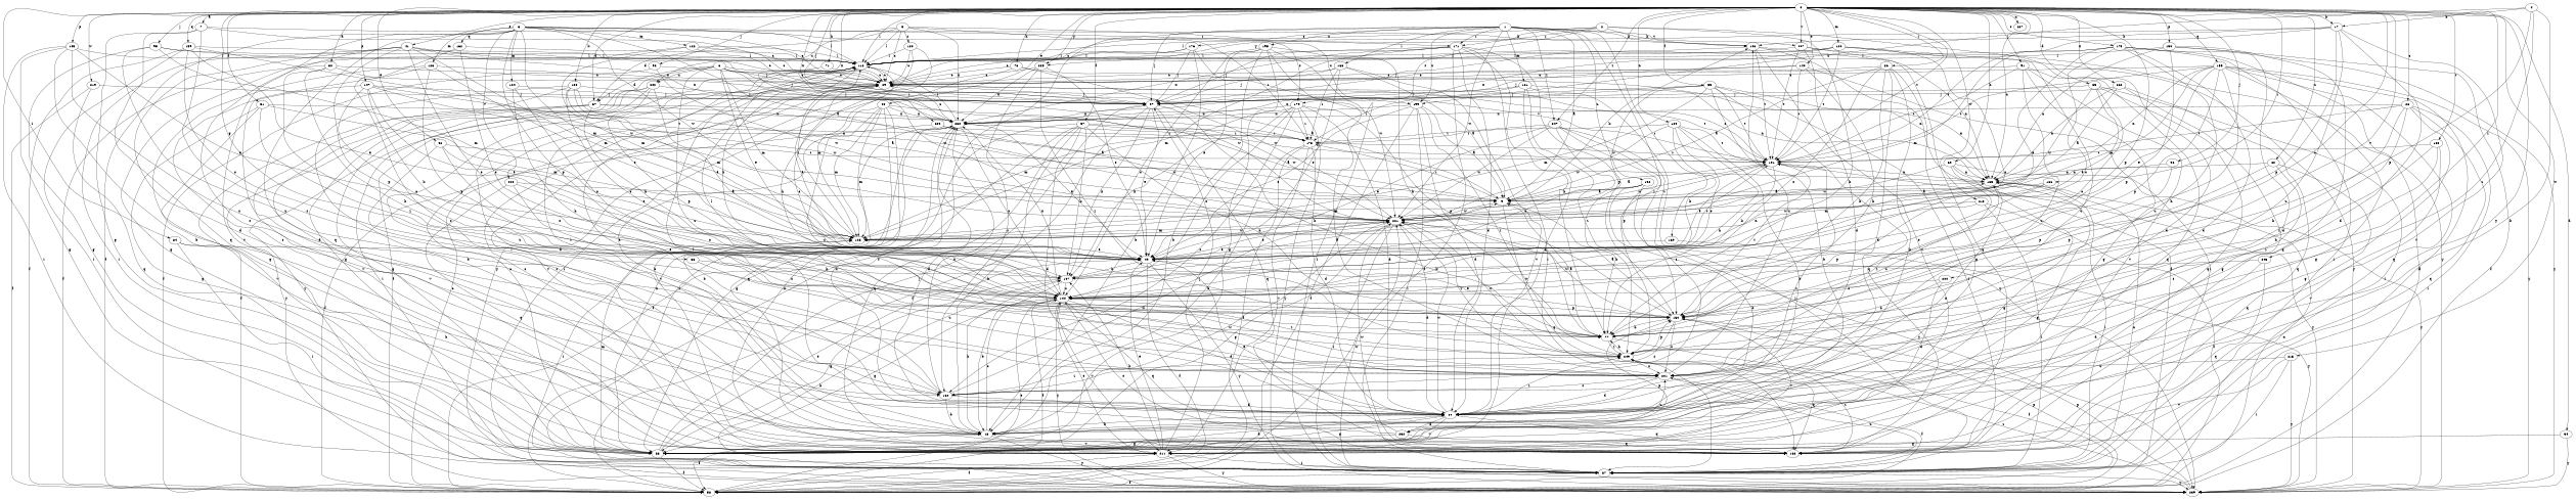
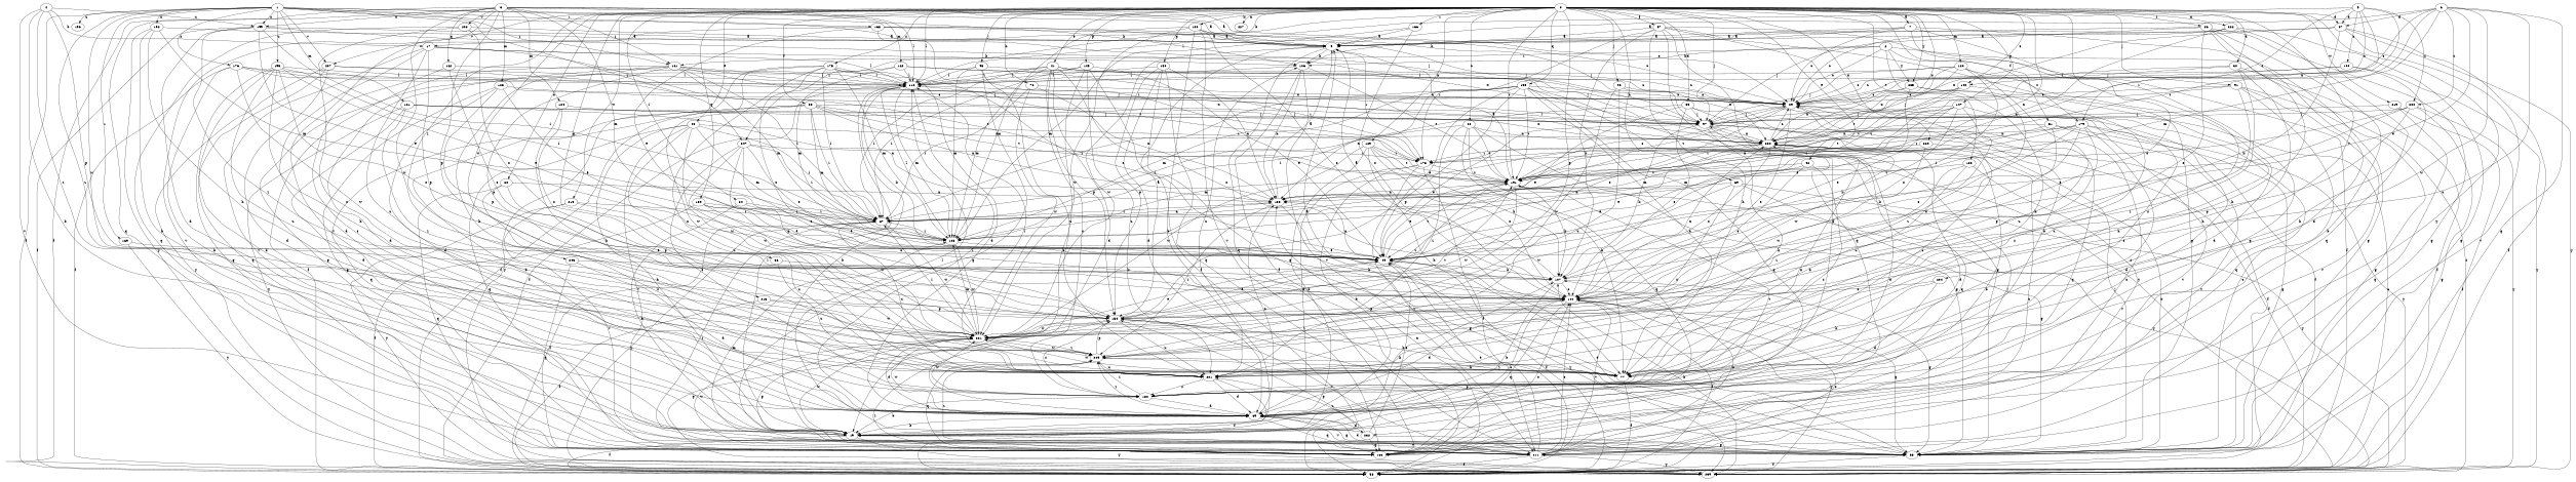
  strict digraph {
    0
    7
    17
    n4 [label=60]
    28
    30
-   34
    35
    37
    41
    42
    48
    51
    55
    57
    66
    69
-   71
    76
    84
    86
    91
    93
    95
-   96
    97
    100
    116
    120
    129
    135
    140
    144
    145
    147
    150
    154
    155
    159
    166
    175
    183
    191
    204
    207
    213
    215
    219
    222
    227
    n51 [label=229]
    230
    232
    235
    243
    247
    9
    106
    29
    163
    68
    182
    211
    201
    39
    249
    77
    87
    58
    239
    221
    49
    107
    125
-   19 [label=18]
+   19
    173
    1
    121
    168
    169
-   171
+   171 [label=161]
    176
    192
    195
+   196
    199
    2
    179
    3
    122
    123
    124
    162
    208
    4
    5
    180
    200
    6
    0 -> 7 [label=a]
    0 -> 17 [label=b]
    0 -> n4 [label=c]
    0 -> 28 [label=c]
    0 -> 30 [label=d]
-   0 -> 34 [label=d]
    0 -> 35 [label=d]
    0 -> 37 [label=d]
    0 -> 41 [label=e]
    0 -> 42 [label=e]
    0 -> 48 [label=e]
    0 -> 51 [label=f]
    0 -> 55 [label=f]
    0 -> 57 [label=f]
    0 -> 66 [label=g]
    0 -> 69 [label=h]
-   0 -> 71 [label=h]
    0 -> 76 [label=h]
    0 -> 84 [label=i]
    0 -> 86 [label=i]
    0 -> 91 [label=j]
    0 -> 93 [label=j]
    0 -> 95 [label=j]
-   0 -> 96 [label=j]
    0 -> 97 [label=j]
    0 -> 100 [label=k]
    0 -> 116 [label=l]
    0 -> 120 [label=m]
    0 -> 129 [label=n]
    0 -> 135 [label=n]
    0 -> 140 [label=o]
    0 -> 144 [label=o]
    0 -> 145 [label=p]
    0 -> 147 [label=p]
    0 -> 150 [label=p]
    0 -> 154 [label=p]
    0 -> 155 [label=q]
    0 -> 159 [label=q]
    0 -> 166 [label=r]
    0 -> 175 [label=s]
    0 -> 183 [label=t]
    0 -> 191 [label=t]
    0 -> 204 [label=v]
    0 -> 207 [label=v]
    0 -> 213 [label=w]
    0 -> 215 [label=w]
    0 -> 219 [label=w]
    0 -> 222 [label=x]
    0 -> 227 [label=x]
    0 -> n51 [label=x]
    0 -> 230 [label=x]
    0 -> 232 [label=y]
    0 -> 235 [label=y]
    0 -> 243 [label=z]
    0 -> 247 [label=z]
+   7 -> 9 [label=a]
    7 -> 106 [label=k]
    7 -> 29 [label=c]
    7 -> 163 [label=q]
    7 -> 68 [label=g]
    7 -> 182 [label=s]
    17 -> 116 [label=l]
    17 -> 154 [label=p]
    17 -> 191 [label=t]
    17 -> 106 [label=k]
    17 -> 211 [label=v]
    17 -> 201 [label=u]
    17 -> 39 [label=d]
    n4 -> 135 [label=n]
    n4 -> 154 [label=p]
    n4 -> 163 [label=q]
    n4 -> 182 [label=s]
    28 -> 191 [label=t]
    28 -> 230 [label=x]
    28 -> 163 [label=q]
    28 -> 68 [label=g]
    28 -> 249 [label=z]
    28 -> 77 [label=h]
    28 -> 87 [label=i]
-   30 -> 97 [label=j]
+   30 -> 140 [label=j]
    30 -> 29 [label=c]
    30 -> 249 [label=z]
    30 -> 77 [label=h]
    30 -> 58 [label=f]
-   34 -> 68 [label=g]
-   34 -> 239 [label=y]
    35 -> 97 [label=j]
    35 -> 144 [label=o]
    35 -> 163 [label=q]
    35 -> 87 [label=i]
    35 -> 221 [label=w]
    35 -> 49 [label=e]
    37 -> 230 [label=x]
    37 -> 9 [label=a]
    37 -> 211 [label=v]
    37 -> 58 [label=f]
    37 -> 239 [label=y]
    37 -> 107 [label=k]
    41 -> 97 [label=j]
    41 -> 116 [label=l]
    41 -> 144 [label=o]
    41 -> 154 [label=p]
    41 -> 230 [label=x]
    41 -> 182 [label=s]
    41 -> 39 [label=d]
    41 -> 87 [label=i]
    41 -> 125 [label=m]
    42 -> 144 [label=o]
    42 -> 191 [label=t]
    42 -> 182 [label=s]
    42 -> 49 [label=e]
    48 -> 230 [label=x]
    48 -> 163 [label=q]
    48 -> 211 [label=v]
    48 -> 201 [label=u]
    48 -> 87 [label=i]
    48 -> 221 [label=w]
    48 -> 125 [label=m]
    48 -> 19 [label=b]
    51 -> 230 [label=x]
    51 -> 68 [label=g]
    51 -> 211 [label=v]
    51 -> 201 [label=u]
    51 -> 125 [label=m]
    55 -> 97 [label=j]
    55 -> 135 [label=n]
    55 -> 191 [label=t]
    55 -> 163 [label=q]
    55 -> 87 [label=i]
    55 -> 221 [label=w]
    55 -> 125 [label=m]
    55 -> 19 [label=b]
    55 -> 173 [label=r]
    57 -> 9 [label=a]
    57 -> 163 [label=q]
    57 -> 68 [label=g]
    57 -> 39 [label=d]
    57 -> 77 [label=h]
    57 -> 58 [label=f]
    57 -> 107 [label=k]
    57 -> 19 [label=b]
    57 -> 173 [label=r]
    66 -> 201 [label=u]
    66 -> 107 [label=k]
    69 -> 135 [label=n]
    69 -> 68 [label=g]
    69 -> 201 [label=u]
    69 -> 239 [label=y]
    69 -> 221 [label=w]
-   71 -> 29 [label=c]
-   71 -> 221 [label=w]
    76 -> 135 [label=n]
    76 -> 29 [label=c]
    76 -> 87 [label=i]
    76 -> 221 [label=w]
    84 -> 87 [label=i]
    84 -> 49 [label=e]
    84 -> 19 [label=b]
    86 -> 144 [label=o]
    86 -> 9 [label=a]
    86 -> 29 [label=c]
    86 -> 68 [label=g]
    86 -> 39 [label=d]
    86 -> 77 [label=h]
    86 -> 19 [label=b]
    91 -> 191 [label=t]
    91 -> 29 [label=c]
    91 -> 163 [label=q]
    91 -> 68 [label=g]
    91 -> 211 [label=v]
    91 -> 201 [label=u]
    93 -> 29 [label=c]
+   93 -> 201 [label=u]
    93 -> 58 [label=f]
    93 -> 221 [label=w]
    95 -> 116 [label=l]
    95 -> 29 [label=c]
    95 -> 68 [label=g]
    95 -> 201 [label=u]
    95 -> 125 [label=m]
-   96 -> 135 [label=n]
-   96 -> 154 [label=p]
    97 -> 230 [label=x]
    97 -> 163 [label=q]
    97 -> 77 [label=h]
    97 -> 58 [label=f]
    97 -> 49 [label=e]
    97 -> 107 [label=k]
    100 -> 97 [label=j]
    100 -> 144 [label=o]
    100 -> 9 [label=a]
    100 -> 211 [label=v]
    100 -> 221 [label=w]
    100 -> 125 [label=m]
    100 -> 19 [label=b]
    116 -> 29 [label=c]
    116 -> 58 [label=f]
    116 -> 107 [label=k]
    116 -> 125 [label=m]
    116 -> 19 [label=b]
    120 -> 97 [label=j]
    120 -> 116 [label=l]
    120 -> 144 [label=o]
    120 -> 191 [label=t]
    120 -> 230 [label=x]
    120 -> 201 [label=u]
    120 -> 39 [label=d]
    129 -> 144 [label=o]
    129 -> 191 [label=t]
    129 -> 77 [label=h]
    129 -> 221 [label=w]
    129 -> 107 [label=k]
    129 -> 19 [label=b]
    129 -> 173 [label=r]
    135 -> 9 [label=a]
    135 -> 68 [label=g]
    135 -> 249 [label=z]
    135 -> 87 [label=i]
    140 -> 97 [label=j]
    140 -> 191 [label=t]
    140 -> 29 [label=c]
    140 -> 77 [label=h]
    140 -> 87 [label=i]
    144 -> 154 [label=p]
    144 -> 230 [label=x]
    144 -> 163 [label=q]
    144 -> 68 [label=g]
    144 -> 211 [label=v]
    144 -> 39 [label=d]
    144 -> 249 [label=z]
    144 -> 58 [label=f]
    144 -> 239 [label=y]
    145 -> 116 [label=l]
    145 -> 68 [label=g]
    145 -> 201 [label=u]
    145 -> 87 [label=i]
    145 -> 49 [label=e]
    145 -> 19 [label=b]
    147 -> 97 [label=j]
    147 -> 135 [label=n]
    147 -> 144 [label=o]
    147 -> 191 [label=t]
-   147 -> 182 [label=s]
+   147 -> 201 [label=s]
    147 -> 49 [label=e]
    147 -> 107 [label=k]
    150 -> 116 [label=l]
    150 -> 135 [label=n]
    150 -> 154 [label=p]
    150 -> 163 [label=q]
    150 -> 39 [label=d]
    150 -> 58 [label=f]
    154 -> 191 [label=t]
    154 -> 9 [label=a]
    154 -> 182 [label=s]
    154 -> 211 [label=v]
    154 -> 201 [label=u]
    154 -> 77 [label=h]
    154 -> 221 [label=w]
    154 -> 49 [label=e]
    155 -> 135 [label=n]
    155 -> 154 [label=p]
    155 -> 191 [label=t]
    155 -> 29 [label=c]
    155 -> 163 [label=q]
    155 -> 68 [label=g]
    155 -> 77 [label=h]
    155 -> 87 [label=i]
    155 -> 239 [label=y]
    155 -> 49 [label=e]
    155 -> 125 [label=m]
-   159 -> 116 [label=l]
    159 -> 144 [label=o]
    159 -> 87 [label=i]
    159 -> 58 [label=f]
    159 -> 221 [label=w]
    159 -> 49 [label=e]
    166 -> 144 [label=o]
    166 -> 9 [label=a]
    166 -> 125 [label=m]
    175 -> 116 [label=l]
    175 -> 144 [label=o]
    175 -> 201 [label=u]
    175 -> 39 [label=d]
    175 -> 87 [label=i]
    175 -> 58 [label=f]
    175 -> 239 [label=y]
    175 -> 49 [label=e]
    175 -> 125 [label=m]
    183 -> 191 [label=t]
    183 -> 211 [label=v]
    183 -> 249 [label=z]
    183 -> 77 [label=h]
    191 -> 135 [label=n]
    191 -> 9 [label=a]
    191 -> 29 [label=c]
    191 -> 239 [label=y]
    191 -> 221 [label=w]
    191 -> 49 [label=e]
    191 -> 107 [label=k]
    204 -> 144 [label=o]
    204 -> 39 [label=d]
    204 -> 77 [label=h]
    207 -> 116 [label=l]
    207 -> 191 [label=t]
    207 -> 163 [label=q]
    207 -> 39 [label=d]
    207 -> 239 [label=y]
    213 -> 154 [label=p]
-   213 -> 87 [label=i]
    213 -> 58 [label=f]
    213 -> 221 [label=w]
    215 -> 211 [label=v]
    215 -> 201 [label=u]
    215 -> 87 [label=i]
    215 -> 239 [label=y]
    219 -> 97 [label=j]
    219 -> 163 [label=q]
    219 -> 58 [label=f]
    222 -> 97 [label=j]
    222 -> 135 [label=n]
    222 -> 9 [label=a]
    222 -> 163 [label=q]
    222 -> 68 [label=g]
    n51 -> 58 [label=f]
    n51 -> 221 [label=w]
    n51 -> 173 [label=r]
    230 -> 116 [label=l]
    230 -> 144 [label=o]
    230 -> 29 [label=c]
    230 -> 39 [label=d]
    230 -> 49 [label=e]
    230 -> 125 [label=m]
    230 -> 19 [label=b]
    230 -> 173 [label=r]
    232 -> 116 [label=l]
    232 -> 163 [label=q]
    232 -> 68 [label=g]
    232 -> 201 [label=u]
    232 -> 49 [label=e]
    235 -> 230 [label=x]
    235 -> 29 [label=c]
    235 -> 182 [label=s]
    235 -> 249 [label=z]
    235 -> 49 [label=e]
    243 -> 163 [label=q]
    243 -> 39 [label=d]
    243 -> 107 [label=k]
    247 -> 144 [label=o]
    247 -> 154 [label=p]
    247 -> 182 [label=s]
    247 -> 87 [label=i]
    247 -> 221 [label=w]
    247 -> 49 [label=e]
    247 -> 173 [label=r]
    9 -> 106 [label=k]
    9 -> 163 [label=q]
    9 -> 221 [label=w]
    9 -> 173 [label=r]
    106 -> 116 [label=l]
    106 -> 135 [label=n]
    106 -> 191 [label=t]
    106 -> 211 [label=v]
    106 -> 58 [label=f]
    29 -> 97 [label=j]
    29 -> 144 [label=o]
    29 -> 191 [label=t]
    29 -> 211 [label=v]
    29 -> 49 [label=e]
    163 -> 144 [label=o]
    163 -> 249 [label=z]
    163 -> 221 [label=w]
    68 -> 97 [label=j]
    68 -> 154 [label=p]
    68 -> 230 [label=x]
    68 -> 29 [label=c]
    68 -> 39 [label=d]
    68 -> 58 [label=f]
    68 -> 49 [label=e]
    68 -> 125 [label=m]
    182 -> 230 [label=x]
    182 -> 29 [label=c]
    182 -> 39 [label=d]
    182 -> 249 [label=z]
    182 -> 221 [label=w]
    182 -> 19 [label=b]
    211 -> 97 [label=j]
    211 -> 144 [label=o]
    211 -> 230 [label=x]
    211 -> 29 [label=c]
    211 -> 87 [label=i]
    211 -> 58 [label=f]
    211 -> 239 [label=y]
    211 -> 49 [label=e]
    211 -> 107 [label=k]
    201 -> 106 [label=u]
    201 -> 182 [label=s]
    201 -> 39 [label=d]
    201 -> 58 [label=f]
    39 -> 116 [label=l]
    39 -> 135 [label=n]
    39 -> 191 [label=t]
    39 -> 230 [label=x]
    39 -> 232 [label=d]
    39 -> 163 [label=q]
    39 -> 68 [label=g]
    39 -> 211 [label=v]
    39 -> 249 [label=z]
    39 -> 221 [label=w]
    39 -> 19 [label=b]
    249 -> 154 [label=p]
    249 -> 163 [label=q]
    249 -> 201 [label=u]
    249 -> 77 [label=h]
    249 -> 221 [label=w]
    77 -> 116 [label=l]
    77 -> 9 [label=a]
    77 -> 249 [label=z]
    77 -> 58 [label=f]
    77 -> 221 [label=w]
    87 -> 135 [label=n]
    87 -> 201 [label=u]
    87 -> 58 [label=f]
    87 -> 239 [label=y]
    87 -> 221 [label=w]
    87 -> 125 [label=i]
    58 -> 135 [label=n]
    58 -> 144 [label=o]
    58 -> 154 [label=p]
    58 -> 29 [label=c]
    239 -> 154 [label=p]
    239 -> 249 [label=z]
    239 -> 107 [label=k]
    221 -> 191 [label=t]
    221 -> 68 [label=g]
    221 -> 39 [label=d]
    221 -> 249 [label=z]
    221 -> 87 [label=i]
    221 -> 49 [label=e]
    221 -> 125 [label=m]
    49 -> 135 [label=n]
    49 -> 191 [label=t]
    49 -> 58 [label=f]
    49 -> 239 [label=y]
    49 -> 107 [label=k]
    107 -> 144 [label=o]
    107 -> 9 [label=a]
    107 -> 68 [label=g]
    107 -> 19 [label=b]
    125 -> 116 [label=l]
    125 -> 221 [label=w]
    125 -> 49 [label=e]
    19 -> 116 [label=l]
    19 -> 144 [label=o]
    19 -> 211 [label=v]
    19 -> 58 [label=f]
    19 -> 239 [label=y]
    19 -> 221 [label=w]
    19 -> 107 [label=k]
    173 -> 191 [label=t]
    173 -> 211 [label=v]
    173 -> 39 [label=d]
    173 -> 58 [label=f]
    173 -> 19 [label=b]
    1 -> 97 [label=j]
    1 -> 207 [label=v]
    1 -> 247 [label=z]
    1 -> 9 [label=a]
    1 -> 106 [label=k]
    1 -> 249 [label=z]
    1 -> 58 [label=f]
    1 -> 221 [label=w]
    1 -> 121 [label=m]
-   1 -> 168 [label=l]
+   1 -> 168 [label=r]
    1 -> 169 [label=r]
    1 -> 171 [label=r]
    1 -> 176 [label=s]
    1 -> 192 [label=u]
    1 -> 195 [label=u]
+   1 -> 196 [label=u]
    1 -> 199 [label=u]
    121 -> 97 [label=j]
    121 -> 135 [label=n]
    121 -> 230 [label=x]
    121 -> 39 [label=d]
    121 -> 249 [label=z]
    121 -> 239 [label=y]
    168 -> 97 [label=j]
    168 -> 9 [label=a]
    168 -> 29 [label=c]
    168 -> 211 [label=v]
    168 -> 49 [label=e]
    168 -> 173 [label=r]
    169 -> 239 [label=y]
    169 -> 49 [label=e]
    171 -> 97 [label=j]
    171 -> 116 [label=l]
    171 -> 154 [label=p]
    171 -> 230 [label=x]
    171 -> 39 [label=d]
    171 -> 77 [label=h]
    171 -> 87 [label=i]
    171 -> 58 [label=f]
    171 -> 125 [label=m]
    176 -> 97 [label=j]
    176 -> 116 [label=l]
    176 -> 29 [label=c]
+   176 -> 58 [label=f]
    176 -> 221 [label=w]
    176 -> 19 [label=b]
    192 -> 9 [label=a]
    192 -> 77 [label=h]
    192 -> 239 [label=y]
    192 -> 125 [label=m]
    192 -> 19 [label=b]
    195 -> 116 [label=l]
    195 -> 144 [label=o]
    195 -> 68 [label=g]
    195 -> 201 [label=u]
    195 -> 77 [label=h]
    195 -> 87 [label=i]
    195 -> 49 [label=e]
    195 -> 19 [label=b]
    199 -> 230 [label=x]
    199 -> 9 [label=a]
    199 -> 39 [label=d]
    199 -> 249 [label=z]
    199 -> 87 [label=i]
    199 -> 58 [label=f]
    199 -> 49 [label=e]
    2 -> 235 [label=y]
    2 -> 106 [label=k]
    2 -> 29 [label=c]
    2 -> 77 [label=h]
-   2 -> 239 [label=y]
+   2 -> 239 [label=s]
    2 -> 171 [label=r]
    2 -> 179 [label=s]
    179 -> 144 [label=o]
    179 -> 154 [label=p]
    179 -> 230 [label=x]
    179 -> 182 [label=s]
    179 -> 39 [label=d]
    179 -> 239 [label=y]
    179 -> 107 [label=k]
    179 -> 125 [label=m]
    179 -> 173 [label=r]
    3 -> 116 [label=l]
    3 -> 154 [label=p]
    3 -> 9 [label=a]
    3 -> 29 [label=c]
    3 -> 163 [label=q]
    3 -> 211 [label=v]
    3 -> 58 [label=f]
    3 -> 221 [label=w]
    3 -> 125 [label=m]
    3 -> 171 [label=r]
    3 -> 199 [label=u]
    3 -> 122 [label=m]
    3 -> 123 [label=m]
    3 -> 124 [label=m]
    3 -> 162 [label=q]
    3 -> 208 [label=v]
    122 -> 116 [label=l]
    122 -> 29 [label=c]
    122 -> 68 [label=g]
    122 -> 125 [label=m]
    122 -> 173 [label=r]
    123 -> 154 [label=p]
    123 -> 29 [label=c]
    123 -> 68 [label=g]
    123 -> 39 [label=d]
    123 -> 49 [label=e]
    124 -> 97 [label=j]
    124 -> 144 [label=o]
    124 -> 77 [label=h]
    162 -> 116 [label=l]
    162 -> 144 [label=o]
    162 -> 182 [label=s]
    208 -> 144 [label=o]
    208 -> 9 [label=a]
    208 -> 163 [label=q]
    208 -> 201 [label=u]
    4 -> 17 [label=b]
    4 -> 154 [label=p]
+   4 -> 211 [label=v]
    4 -> 249 [label=z]
    4 -> 19 [label=b]
    4 -> 199 [label=u]
    5 -> 37 [label=d]
    5 -> 116 [label=l]
    5 -> 230 [label=x]
    5 -> 29 [label=c]
    5 -> 173 [label=r]
    5 -> 179 [label=s]
    5 -> 180 [label=s]
    5 -> 200 [label=u]
    180 -> 116 [label=l]
    180 -> 29 [label=c]
    180 -> 77 [label=h]
    180 -> 239 [label=y]
    200 -> 97 [label=j]
    200 -> 154 [label=p]
    200 -> 68 [label=g]
    200 -> 87 [label=i]
    200 -> 239 [label=y]
    200 -> 49 [label=e]
    6 -> 37 [label=d]
    6 -> 191 [label=t]
    6 -> 9 [label=a]
    6 -> 29 [label=c]
    6 -> 68 [label=g]
    6 -> 201 [label=u]
    6 -> 221 [label=w]
    6 -> 49 [label=e]
    6 -> 125 [label=m]
    6 -> 200 [label=u]
  }
